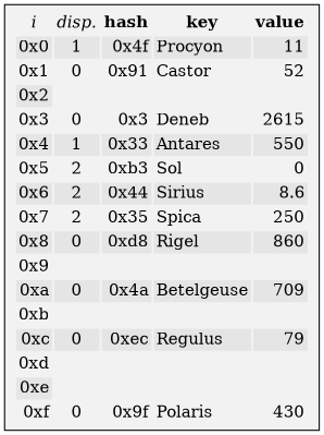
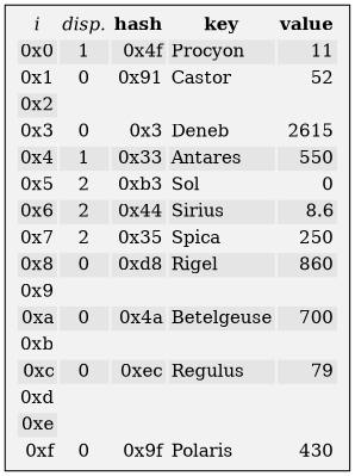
  digraph {
    fontface=modern
    rankdir=LR
-   n1 [fillcolor=Gray95 label=<<TABLE BORDER="0"> 	<TR> 		<TD BORDER="0"><FONT FACE="Times-Italic">i</FONT></TD> 		<TD BORDER="0"><FONT FACE="Times-Italic">disp.</FONT></TD> 		<TD BORDER="0"><FONT FACE="Times-Bold">hash</FONT></TD> 		<TD BORDER="0"><FONT FACE="Times-Bold">key</FONT></TD> 		<TD BORDER="0"><FONT FACE="Times-Bold">value</FONT></TD> 	</TR> 	<TR> 		<TD ALIGN="RIGHT" BGCOLOR="Gray90">0x0</TD> 		<TD BGCOLOR="Gray90">1</TD> 		<TD ALIGN="RIGHT" BGCOLOR="Gray90">0x4f</TD> 		<TD ALIGN="LEFT" BGCOLOR="Gray90">Procyon</TD> 		<TD ALIGN="RIGHT" BGCOLOR="Gray90">11</TD> 	</TR> 	<TR> 		<TD ALIGN="RIGHT">0x1</TD> 		<TD>0</TD> 		<TD ALIGN="RIGHT">0x91</TD> 		<TD ALIGN="LEFT">Castor</TD> 		<TD ALIGN="RIGHT">52</TD> 	</TR> 	<TR> 		<TD ALIGN="RIGHT" BGCOLOR="Gray90">0x2</TD> 	</TR> 	<TR> 		<TD ALIGN="RIGHT">0x3</TD> 		<TD>0</TD> 		<TD ALIGN="RIGHT">0x3</TD> 		<TD ALIGN="LEFT">Deneb</TD> 		<TD ALIGN="RIGHT">2615</TD> 	</TR> 	<TR> 		<TD ALIGN="RIGHT" BGCOLOR="Gray90">0x4</TD> 		<TD BGCOLOR="Gray90">1</TD> 		<TD ALIGN="RIGHT" BGCOLOR="Gray90">0x33</TD> 		<TD ALIGN="LEFT" BGCOLOR="Gray90">Antares</TD> 		<TD ALIGN="RIGHT" BGCOLOR="Gray90">550</TD> 	</TR> 	<TR> 		<TD ALIGN="RIGHT">0x5</TD> 		<TD PORT="14">2</TD> 		<TD ALIGN="RIGHT">0xb3</TD> 		<TD ALIGN="LEFT">Sol</TD> 		<TD ALIGN="RIGHT">0</TD> 	</TR> 	<TR> 		<TD ALIGN="RIGHT" BGCOLOR="Gray90">0x6</TD> 		<TD BGCOLOR="Gray90">2</TD> 		<TD ALIGN="RIGHT" BGCOLOR="Gray90">0x44</TD> 		<TD ALIGN="LEFT" BGCOLOR="Gray90">Sirius</TD> 		<TD ALIGN="RIGHT" BGCOLOR="Gray90">8.6</TD> 	</TR> 	<TR> 		<TD ALIGN="RIGHT">0x7</TD> 		<TD>2</TD> 		<TD ALIGN="RIGHT">0x35</TD> 		<TD ALIGN="LEFT">Spica</TD> 		<TD ALIGN="RIGHT">250</TD> 	</TR> 	<TR> 		<TD ALIGN="RIGHT" BGCOLOR="Gray90">0x8</TD> 		<TD PORT="8" BGCOLOR="Gray90">0</TD> 		<TD ALIGN="RIGHT" BGCOLOR="Gray90">0xd8</TD> 		<TD ALIGN="LEFT" BGCOLOR="Gray90">Rigel</TD> 		<TD ALIGN="RIGHT" BGCOLOR="Gray90">860</TD> 	</TR> 	<TR> 		<TD ALIGN="RIGHT">0x9</TD> 	</TR> 	<TR> 		<TD ALIGN="RIGHT" BGCOLOR="Gray90">0xa</TD> 		<TD PORT="10" BGCOLOR="Gray90">0</TD> 		<TD ALIGN="RIGHT" BGCOLOR="Gray90">0x4a</TD> 		<TD ALIGN="LEFT" BGCOLOR="Gray90">Betelgeuse</TD> 		<TD ALIGN="RIGHT" BGCOLOR="Gray90">709</TD> 	</TR> 	<TR> 		<TD ALIGN="RIGHT">0xb</TD> 	</TR> 	<TR> 		<TD ALIGN="RIGHT" BGCOLOR="Gray90">0xc</TD> 		<TD PORT="12" BGCOLOR="Gray90">0</TD> 		<TD ALIGN="RIGHT" BGCOLOR="Gray90">0xec</TD> 		<TD ALIGN="LEFT" BGCOLOR="Gray90">Regulus</TD> 		<TD ALIGN="RIGHT" BGCOLOR="Gray90">79</TD> 	</TR> 	<TR> 		<TD ALIGN="RIGHT">0xd</TD> 	</TR> 	<TR> 		<TD ALIGN="RIGHT" BGCOLOR="Gray90">0xe</TD> 	</TR> 	<TR> 		<TD ALIGN="RIGHT">0xf</TD> 		<TD PORT="15">0</TD> 		<TD ALIGN="RIGHT">0x9f</TD> 		<TD ALIGN="LEFT">Polaris</TD> 		<TD ALIGN="RIGHT">430</TD> 	</TR> </TABLE>> shape=box style=filled]
+   n1 [fillcolor=Gray95 label=<<TABLE BORDER="0"> 	<TR> 		<TD BORDER="0"><FONT FACE="Times-Italic">i</FONT></TD> 		<TD BORDER="0"><FONT FACE="Times-Italic">disp.</FONT></TD> 		<TD BORDER="0"><FONT FACE="Times-Bold">hash</FONT></TD> 		<TD BORDER="0"><FONT FACE="Times-Bold">key</FONT></TD> 		<TD BORDER="0"><FONT FACE="Times-Bold">value</FONT></TD> 	</TR> 	<TR> 		<TD ALIGN="RIGHT" BGCOLOR="Gray90">0x0</TD> 		<TD BGCOLOR="Gray90">1</TD> 		<TD ALIGN="RIGHT" BGCOLOR="Gray90">0x4f</TD> 		<TD ALIGN="LEFT" BGCOLOR="Gray90">Procyon</TD> 		<TD ALIGN="RIGHT" BGCOLOR="Gray90">11</TD> 	</TR> 	<TR> 		<TD ALIGN="RIGHT">0x1</TD> 		<TD>0</TD> 		<TD ALIGN="RIGHT">0x91</TD> 		<TD ALIGN="LEFT">Castor</TD> 		<TD ALIGN="RIGHT">52</TD> 	</TR> 	<TR> 		<TD ALIGN="RIGHT" BGCOLOR="Gray90">0x2</TD> 	</TR> 	<TR> 		<TD ALIGN="RIGHT">0x3</TD> 		<TD>0</TD> 		<TD ALIGN="RIGHT">0x3</TD> 		<TD ALIGN="LEFT">Deneb</TD> 		<TD ALIGN="RIGHT">2615</TD> 	</TR> 	<TR> 		<TD ALIGN="RIGHT" BGCOLOR="Gray90">0x4</TD> 		<TD BGCOLOR="Gray90">1</TD> 		<TD ALIGN="RIGHT" BGCOLOR="Gray90">0x33</TD> 		<TD ALIGN="LEFT" BGCOLOR="Gray90">Antares</TD> 		<TD ALIGN="RIGHT" BGCOLOR="Gray90">550</TD> 	</TR> 	<TR> 		<TD ALIGN="RIGHT">0x5</TD> 		<TD PORT="14">2</TD> 		<TD ALIGN="RIGHT">0xb3</TD> 		<TD ALIGN="LEFT">Sol</TD> 		<TD ALIGN="RIGHT">0</TD> 	</TR> 	<TR> 		<TD ALIGN="RIGHT" BGCOLOR="Gray90">0x6</TD> 		<TD BGCOLOR="Gray90">2</TD> 		<TD ALIGN="RIGHT" BGCOLOR="Gray90">0x44</TD> 		<TD ALIGN="LEFT" BGCOLOR="Gray90">Sirius</TD> 		<TD ALIGN="RIGHT" BGCOLOR="Gray90">8.6</TD> 	</TR> 	<TR> 		<TD ALIGN="RIGHT">0x7</TD> 		<TD>2</TD> 		<TD ALIGN="RIGHT">0x35</TD> 		<TD ALIGN="LEFT">Spica</TD> 		<TD ALIGN="RIGHT">250</TD> 	</TR> 	<TR> 		<TD ALIGN="RIGHT" BGCOLOR="Gray90">0x8</TD> 		<TD PORT="8" BGCOLOR="Gray90">0</TD> 		<TD ALIGN="RIGHT" BGCOLOR="Gray90">0xd8</TD> 		<TD ALIGN="LEFT" BGCOLOR="Gray90">Rigel</TD> 		<TD ALIGN="RIGHT" BGCOLOR="Gray90">860</TD> 	</TR> 	<TR> 		<TD ALIGN="RIGHT">0x9</TD> 	</TR> 	<TR> 		<TD ALIGN="RIGHT" BGCOLOR="Gray90">0xa</TD> 		<TD PORT="10" BGCOLOR="Gray90">0</TD> 		<TD ALIGN="RIGHT" BGCOLOR="Gray90">0x4a</TD> 		<TD ALIGN="LEFT" BGCOLOR="Gray90">Betelgeuse</TD> 		<TD ALIGN="RIGHT" BGCOLOR="Gray90">700</TD> 	</TR> 	<TR> 		<TD ALIGN="RIGHT">0xb</TD> 	</TR> 	<TR> 		<TD ALIGN="RIGHT" BGCOLOR="Gray90">0xc</TD> 		<TD PORT="12" BGCOLOR="Gray90">0</TD> 		<TD ALIGN="RIGHT" BGCOLOR="Gray90">0xec</TD> 		<TD ALIGN="LEFT" BGCOLOR="Gray90">Regulus</TD> 		<TD ALIGN="RIGHT" BGCOLOR="Gray90">79</TD> 	</TR> 	<TR> 		<TD ALIGN="RIGHT">0xd</TD> 	</TR> 	<TR> 		<TD ALIGN="RIGHT" BGCOLOR="Gray90">0xe</TD> 	</TR> 	<TR> 		<TD ALIGN="RIGHT">0xf</TD> 		<TD PORT="15">0</TD> 		<TD ALIGN="RIGHT">0x9f</TD> 		<TD ALIGN="LEFT">Polaris</TD> 		<TD ALIGN="RIGHT">430</TD> 	</TR> </TABLE>> shape=box style=filled]
  }
